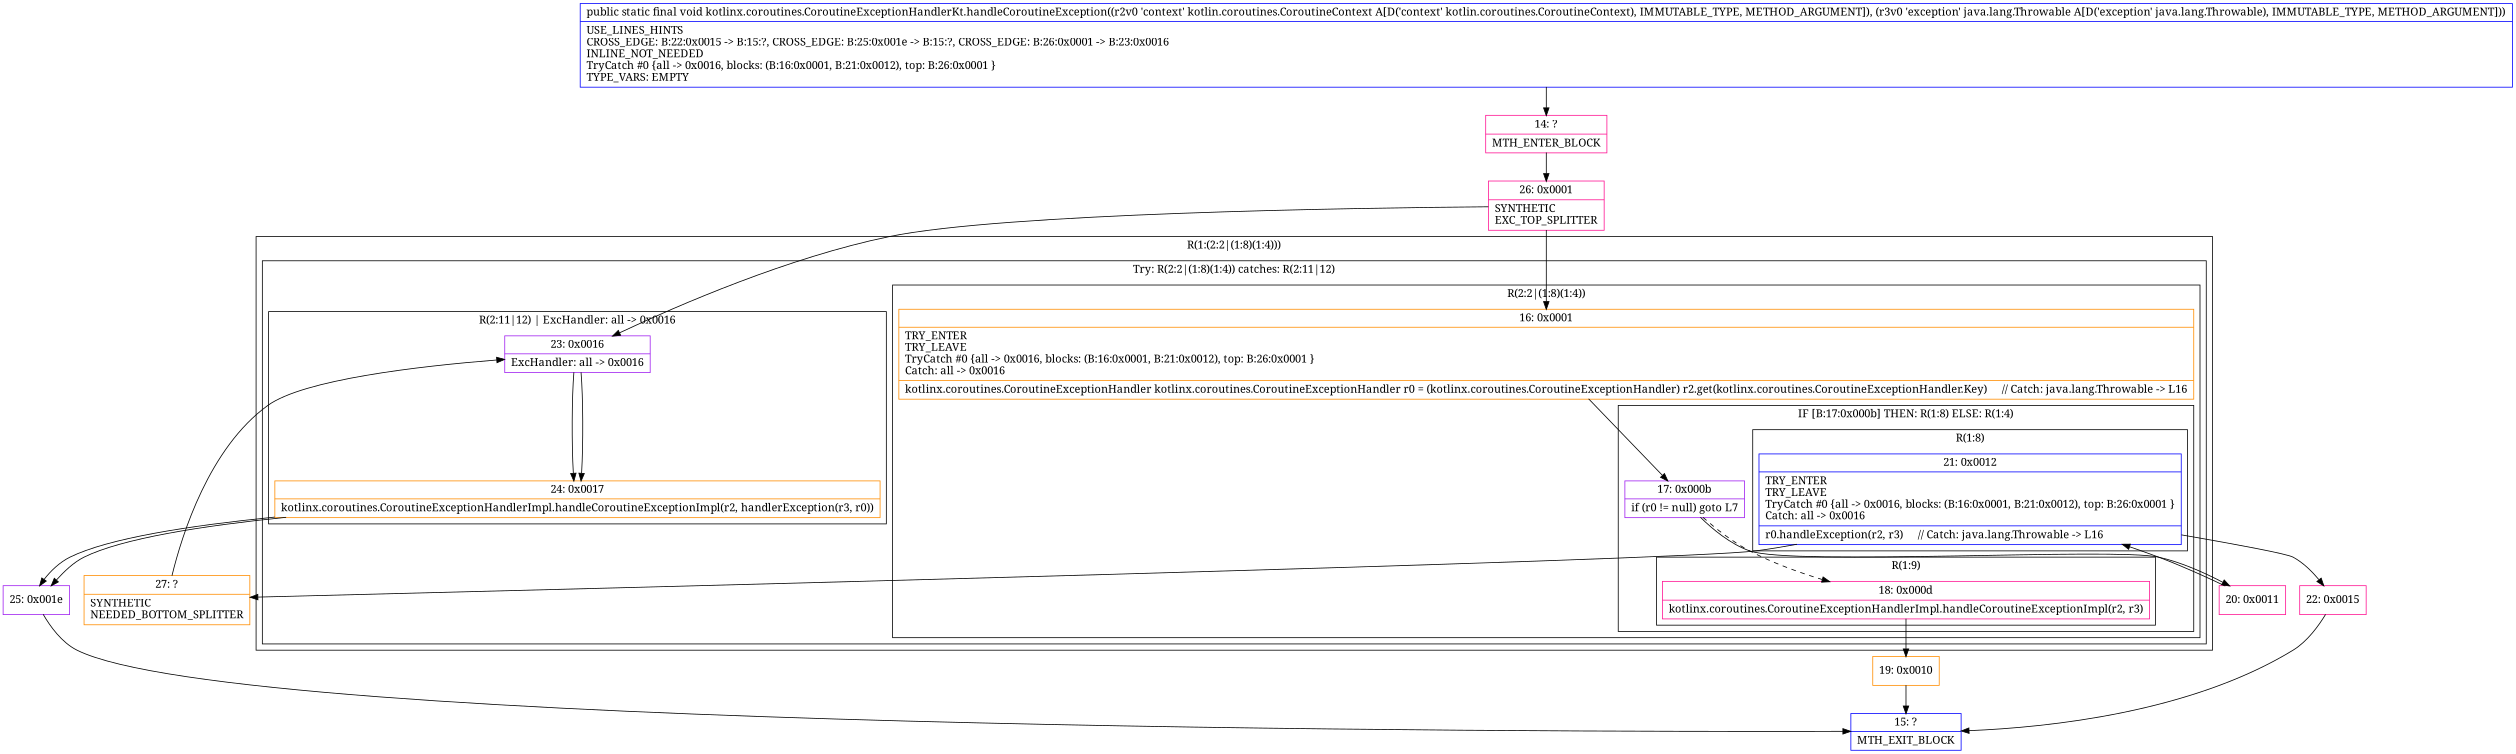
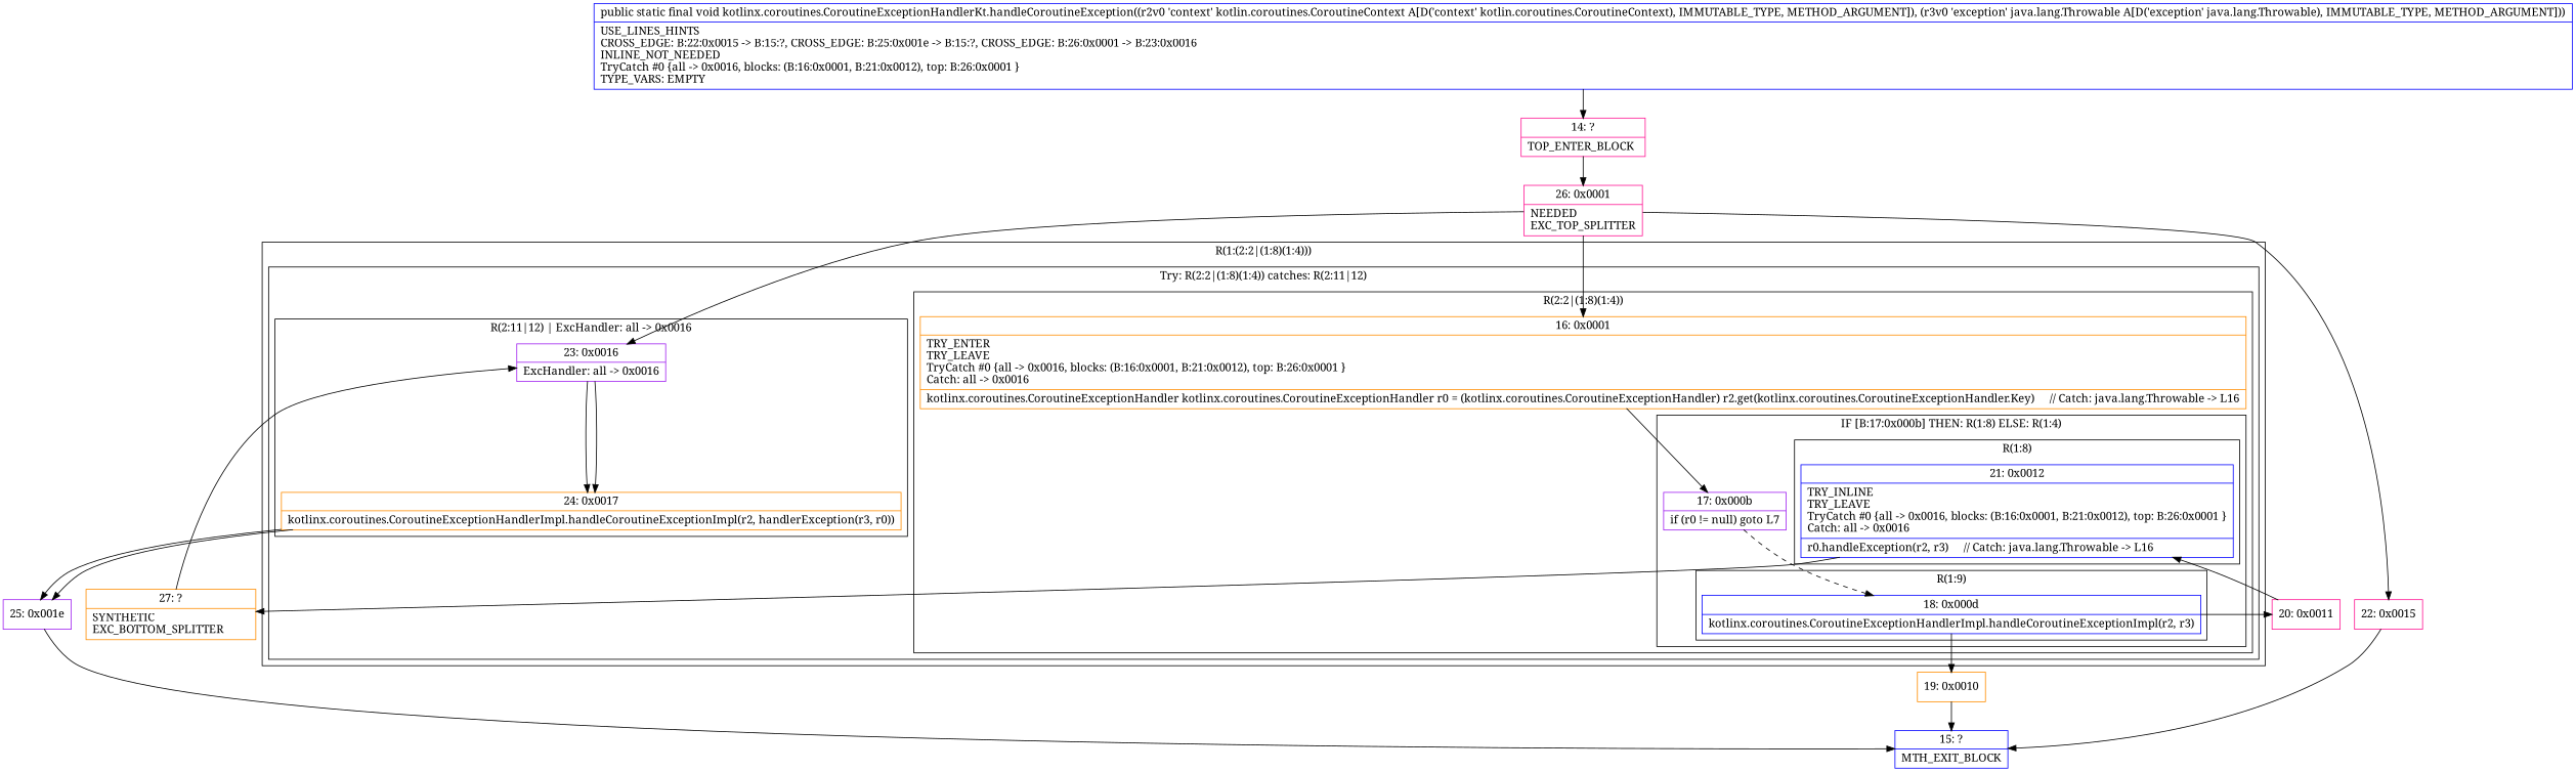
  digraph {
    fontname="Noto Serif"
    node [color=deeppink fontname="Noto Serif" shape=record]
    edge [fontname="Noto Serif"]
-   n1 [color=blue label="{21\:\ 0x0012|TRY_ENTER\lTRY_LEAVE\lTryCatch #0 \{all \-\> 0x0016, blocks: (B:16:0x0001, B:21:0x0012), top: B:26:0x0001 \}\lCatch: all \-\> 0x0016\l|r0.handleException(r2, r3)     \/\/ Catch: java.lang.Throwable \-\> L16\l}"]
-   n2 [label="{18\:\ 0x000d|kotlinx.coroutines.CoroutineExceptionHandlerImpl.handleCoroutineExceptionImpl(r2, r3)\l}"]
+   n1 [color=blue label="{21\:\ 0x0012|TRY_INLINE\lTRY_LEAVE\lTryCatch #0 \{all \-\> 0x0016, blocks: (B:16:0x0001, B:21:0x0012), top: B:26:0x0001 \}\lCatch: all \-\> 0x0016\l|r0.handleException(r2, r3)     \/\/ Catch: java.lang.Throwable \-\> L16\l}"]
+   n2 [color=blue label="{18\:\ 0x000d|kotlinx.coroutines.CoroutineExceptionHandlerImpl.handleCoroutineExceptionImpl(r2, r3)\l}"]
    n3 [color=purple label="{17\:\ 0x000b|if (r0 != null) goto L7\l}"]
    n4 [color=darkorange label="{16\:\ 0x0001|TRY_ENTER\lTRY_LEAVE\lTryCatch #0 \{all \-\> 0x0016, blocks: (B:16:0x0001, B:21:0x0012), top: B:26:0x0001 \}\lCatch: all \-\> 0x0016\l|kotlinx.coroutines.CoroutineExceptionHandler kotlinx.coroutines.CoroutineExceptionHandler r0 = (kotlinx.coroutines.CoroutineExceptionHandler) r2.get(kotlinx.coroutines.CoroutineExceptionHandler.Key)     \/\/ Catch: java.lang.Throwable \-\> L16\l}"]
    n5 [color=purple label="{23\:\ 0x0016|ExcHandler: all \-\> 0x0016\l}"]
    n6 [color=darkorange label="{24\:\ 0x0017|kotlinx.coroutines.CoroutineExceptionHandlerImpl.handleCoroutineExceptionImpl(r2, handlerException(r3, r0))\l}"]
    n7 [label="{22\:\ 0x0015}"]
-   n8 [color=darkorange label="{27\:\ ?|SYNTHETIC\lNEEDED_BOTTOM_SPLITTER\l}"]
+   n8 [color=darkorange label="{27\:\ ?|SYNTHETIC\lEXC_BOTTOM_SPLITTER\l}"]
    n9 [color=darkorange label="{19\:\ 0x0010}"]
    n10 [label="{20\:\ 0x0011}"]
    n11 [color=purple label="{25\:\ 0x001e}"]
    n12 [color=blue label="{15\:\ ?|MTH_EXIT_BLOCK\l}"]
-   n13 [label="{14\:\ ?|MTH_ENTER_BLOCK\l}"]
-   n14 [label="{26\:\ 0x0001|SYNTHETIC\lEXC_TOP_SPLITTER\l}"]
+   n13 [label="{14\:\ ?|TOP_ENTER_BLOCK\l}"]
+   n14 [label="{26\:\ 0x0001|NEEDED\lEXC_TOP_SPLITTER\l}"]
    n15 [color=blue label="{public static final void kotlinx.coroutines.CoroutineExceptionHandlerKt.handleCoroutineException((r2v0 'context' kotlin.coroutines.CoroutineContext A[D('context' kotlin.coroutines.CoroutineContext), IMMUTABLE_TYPE, METHOD_ARGUMENT]), (r3v0 'exception' java.lang.Throwable A[D('exception' java.lang.Throwable), IMMUTABLE_TYPE, METHOD_ARGUMENT]))  | USE_LINES_HINTS\lCROSS_EDGE: B:22:0x0015 \-\> B:15:?, CROSS_EDGE: B:25:0x001e \-\> B:15:?, CROSS_EDGE: B:26:0x0001 \-\> B:23:0x0016\lINLINE_NOT_NEEDED\lTryCatch #0 \{all \-\> 0x0016, blocks: (B:16:0x0001, B:21:0x0012), top: B:26:0x0001 \}\lTYPE_VARS: EMPTY\l}"]
    subgraph cluster_1 {
      label="R(1:(2:2|(1:8)(1:4)))"
      subgraph cluster_2 {
        label="Try: R(2:2|(1:8)(1:4)) catches: R(2:11|12)"
        subgraph cluster_3 {
          label="R(2:2|(1:8)(1:4))"
          n4
          subgraph cluster_4 {
            label="IF [B:17:0x000b] THEN: R(1:8) ELSE: R(1:4)"
            n3
            subgraph cluster_5 {
              label="R(1:8)"
              n1
            }
            subgraph cluster_6 {
              label="R(1:9)"
              n2
            }
          }
        }
        subgraph cluster_7 {
          label="R(2:11|12) | ExcHandler: all \-\> 0x0016\l"
          n5
          n6
        }
      }
    }
    subgraph cluster_8 {
      label="R(2:11|12) | ExcHandler: all \-\> 0x0016\l"
    }
-   n1 -> n7
+   n14 -> n7
    n1 -> n8
    n2 -> n9
    n3 -> n2 [style=dashed]
-   n3 -> n10
+   n2 -> n10
    n4 -> n3
    n5 -> n6
    n5 -> n6
    n6 -> n11
    n6 -> n11
    n7 -> n12
    n8 -> n5
    n9 -> n12
    n10 -> n1
    n11 -> n12
    n13 -> n14
    n14 -> n4
    n14 -> n5
    n15 -> n13
  }
